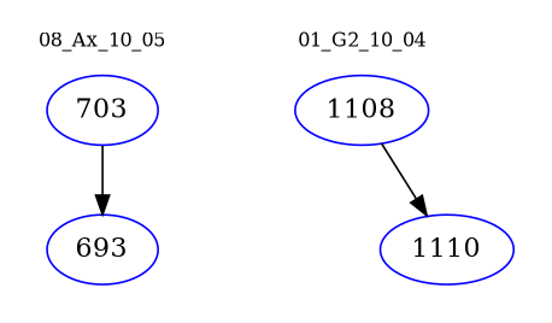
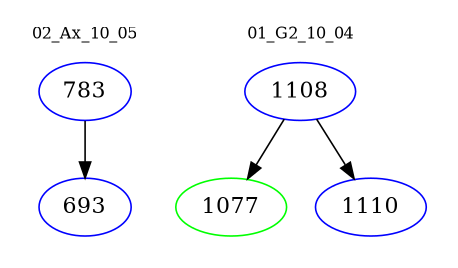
  digraph {
    node [color=blue]
    edge [color=black]
-   n1 [label=703]
+   n1 [label=783]
    n2 [label=693]
    n3 [label=1108]
+   n4 [color=green label=1077]
    n5 [label=1110]
    subgraph cluster_1 {
      color=white
      fontsize=10
-     label="08_Ax_10_05"
+     label="02_Ax_10_05"
      n1
      n2
    }
    subgraph cluster_2 {
      color=white
      fontsize=10
      label="01_G2_10_04"
      n3
+     n4
      n5
    }
    n1 -> n2
+   n3 -> n4
    n3 -> n5
  }
